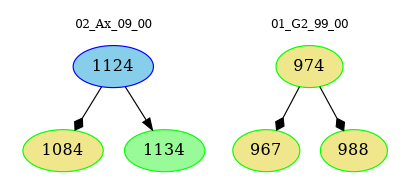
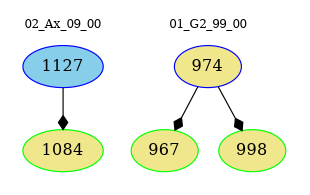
  digraph {
    node [color=green fillcolor=khaki style=filled]
    edge [arrowhead=diamond color=black]
-   n1 [color=blue fillcolor=skyblue label=1124]
+   n1 [color=blue fillcolor=skyblue label=1127]
    n2 [label=1084]
-   n3 [fillcolor=palegreen label=1134]
-   n4 [label=974]
+   n4 [color=blue label=974]
    n5 [label=967]
-   n6 [label=988]
+   n6 [label=998]
    subgraph cluster_1 {
      color=white
      fontsize=10
      label="02_Ax_09_00"
      n1
      n2
-     n3
    }
    subgraph cluster_2 {
      color=white
      fontsize=10
      label="01_G2_99_00"
      n4
      n5
      n6
    }
    n1 -> n2
-   n1 -> n3 [arrowhead=normal]
    n4 -> n5
    n4 -> n6
  }
